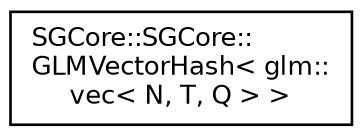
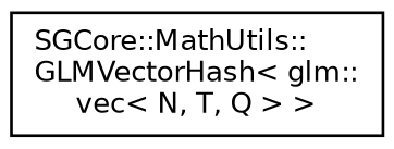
  digraph {
    rankdir=LR
-   n1 [color=black fillcolor=white fontname=Helvetica fontsize=10 height=0.2 label="SGCore::SGCore::\lGLMVectorHash\< glm::\lvec\< N, T, Q \> \>" shape=record style=filled width=0.4]
+   n1 [color=black fillcolor=white fontname=Helvetica fontsize=10 height=0.2 label="SGCore::MathUtils::\lGLMVectorHash\< glm::\lvec\< N, T, Q \> \>" shape=record style=filled width=0.4]
  }
